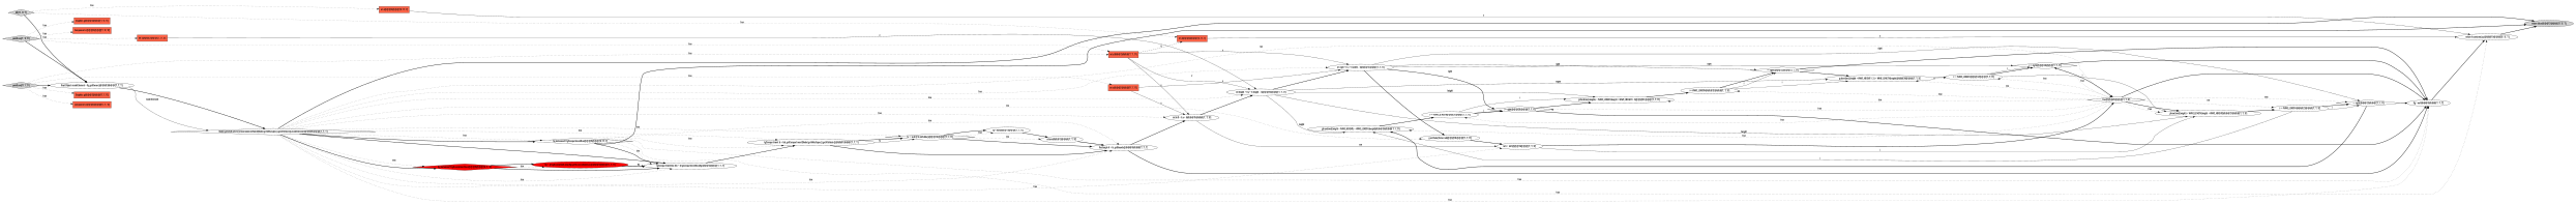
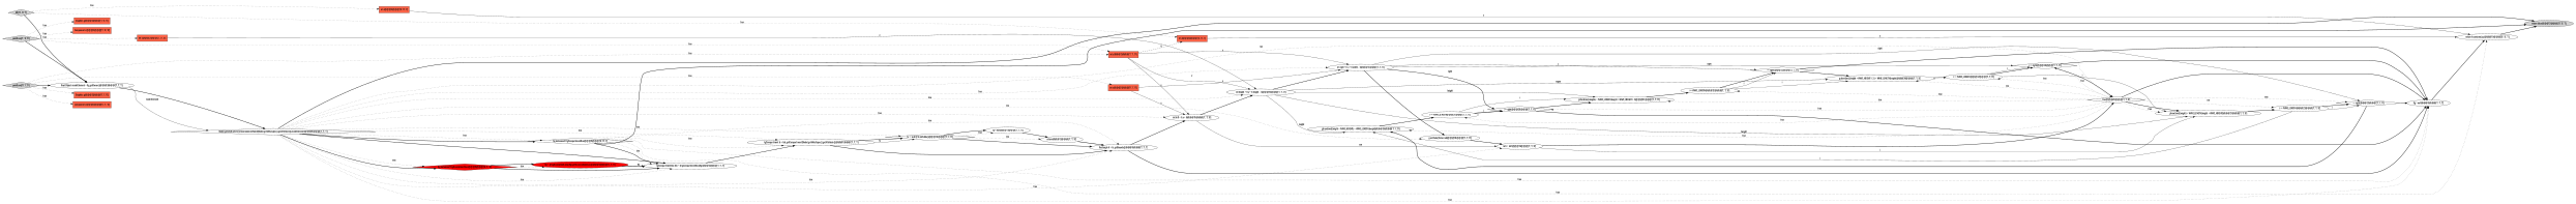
  digraph {
    fontname=Oswald
    rankdir=LR
    node [fillcolor=white fontname=Oswald shape=ellipse style=filled]
    edge [fontname=Oswald style=bold]
    n1 [fillcolor=tomato label="Component c@@@2@@@['1', '0', '0']" shape=box]
    n2 [fillcolor=red label="fig instanceof FigAssociationClass@@@5@@@['0', '1', '0']" shape=diamond]
    n3 [label="FigCompartmentBox fcb = (FigCompartmentBox)fig@@@6@@@['1', '1', '1']"]
    n4 [fillcolor=red label="fig = ((FigAssociationClass)fig).getAssociationClass()@@@6@@@['0', '1', '0']"]
    n5 [label="FigCompartment fc = fcb.getCompartment(Model.getMetaTypes().getAttribute())@@@7@@@['1', '1', '1']"]
    n6 [label="i += WAVE_LENGTH@@@22@@@['1', '1', '0']"]
    n7 [label="g.drawLine(i,height + WAVE_HEIGHT,i + WAVE_LENGTH,height)@@@26@@@['1', '1', '0']"]
    n8 [label="i >= right@@@23@@@['1', '1', '0']" shape=diamond]
    n9 [label="i += WAVE_LENGTH@@@27@@@['1', '1', '0']"]
    n10 [label="fig = null@@@9@@@['1', '1', '1']"]
    n11 [fillcolor=lightgray label="paintIcon['1', '0', '0']" shape=diamond]
    n12 [label="final Object modelElement = fig.getOwner()@@@3@@@['1', '1', '1']"]
    n13 [fillcolor=tomato label="int y@@@2@@@['1', '0', '0']" shape=box]
    n14 [fillcolor=tomato label="int y@@@2@@@['1', '1', '0']" shape=box]
    n15 [fillcolor=tomato label="Graphics g@@@2@@@['1', '0', '0']" shape=box]
    n16 [label="Model.getUmlFactory().isContainmentValid(Model.getMetaTypes().getAttribute(),modelElement)@@@4@@@['1', '1', '1']" shape=diamond]
    n17 [label="int height = fr.y + fr.height - 5@@@16@@@['1', '1', '0']"]
    n18 [label="int right = fr.x + fr.width - 6@@@17@@@['1', '1', '0']"]
    n19 [label="int left = fr.x + 6@@@15@@@['1', '1', '0']"]
    n20 [fillcolor=tomato label="int y@@@2@@@['0', '0', '1']" shape=box]
    n21 [label="Rectangle fr = fc.getBounds()@@@8@@@['1', '1', '1']"]
    n22 [label="fc == null || !fc.isVisible()@@@10@@@['1', '1', '0']" shape=diamond]
    n23 [label="g.setColor(Color.red)@@@18@@@['1', '1', '0']"]
    n24 [label="i >= right@@@38@@@['1', '1', '0']" shape=diamond]
    n25 [label="i >= right@@@33@@@['1', '1', '0']" shape=diamond]
    n26 [label="i >= right@@@28@@@['1', '1', '0']" shape=diamond]
    n27 [label="int i = left@@@19@@@['1', '1', '0']"]
    n28 [label="true@@@20@@@['1', '1', '0']" shape=diamond]
    n29 [label="g.drawLine(i,height + WAVE_HEIGHT / 2,i + WAVE_LENGTH,height)@@@36@@@['1', '1', '0']"]
    n30 [label="g.drawLine(i,height,i + WAVE_LENGTH,height + WAVE_HEIGHT / 2)@@@31@@@['1', '1', '0']"]
    n31 [fillcolor=lightgray label="paintIcon['0', '1', '0']" shape=diamond]
    n32 [fillcolor=tomato label="Component c@@@2@@@['0', '1', '0']" shape=box]
    n33 [fillcolor=tomato label="Graphics g@@@2@@@['0', '1', '0']" shape=box]
    n34 [fillcolor=tomato label="int x@@@2@@@['0', '1', '0']" shape=box]
    n35 [label="g.drawLine(i,height,i + WAVE_LENGTH,height + WAVE_HEIGHT)@@@21@@@['1', '1', '0']"]
    n36 [label="i += WAVE_LENGTH@@@32@@@['1', '1', '0']"]
    n37 [label="i += WAVE_LENGTH@@@37@@@['1', '1', '0']"]
    n38 [fillcolor=lightgray label="return false@@@13@@@['0', '0', '1']"]
    n39 [label="fig instanceof FigCompartmentBox@@@5@@@['0', '0', '1']" shape=diamond]
    n40 [label="return fr.contains(x,y)@@@10@@@['0', '0', '1']"]
    n41 [label="return@@@12@@@['1', '1', '0']"]
    n42 [label="fig = null@@@11@@@['1', '1', '0']"]
    n43 [fillcolor=lightgray label="hit['0', '0', '1']" shape=diamond]
    n44 [fillcolor=tomato label="int x@@@2@@@['0', '0', '1']" shape=box]
    n2 -> n3
    n2 -> n4
    n2 -> n4 [label=true style=dotted]
    n3 -> n5
    n4 -> n3 [label=fig style=solid]
    n4 -> n3
    n5 -> n21
    n5 -> n22 [label=fc style=solid]
    n5 -> n22
    n6 -> n7 [label=i style=solid]
    n6 -> n8
    n6 -> n8 [label=i style=solid]
    n7 -> n9
    n8 -> n7
    n8 -> n10
    n9 -> n26
    n9 -> n26 [label=i style=solid]
    n9 -> n30 [label=i style=solid]
    n10 -> n40
    n11 -> n1 [label=true style=dotted]
    n11 -> n12
    n11 -> n13 [label=true style=dotted]
    n11 -> n14 [label=true style=dotted]
    n11 -> n15 [label=true style=dotted]
    n12 -> n16
    n12 -> n16 [label=modelElement style=solid]
    n13 -> n17 [label=y style=solid]
    n14 -> n17 [label=y style=solid]
    n14 -> n18 [label=x style=solid]
    n14 -> n19 [label=x style=solid]
    n14 -> n20 [label=0 style=dashed]
    n16 -> n2
    n16 -> n2 [label=true style=dotted]
    n16 -> n3
    n16 -> n3 [label=true style=dotted]
    n16 -> n5 [label=true style=dotted]
    n16 -> n10 [label=true style=dotted]
    n16 -> n17 [label=true style=dotted]
    n16 -> n18 [label=true style=dotted]
    n16 -> n19 [label=true style=dotted]
    n16 -> n21 [label=true style=dotted]
    n16 -> n22 [label=true style=dotted]
    n16 -> n23 [label=true style=dotted]
    n16 -> n27 [label=true style=dotted]
    n16 -> n28 [label=true style=dotted]
    n16 -> n38
    n16 -> n39 [label=true style=dotted]
    n16 -> n39
    n17 -> n7 [label=height style=solid]
    n17 -> n18
    n17 -> n29 [label=height style=solid]
    n17 -> n30 [label=height style=solid]
    n17 -> n35 [label=height style=solid]
    n18 -> n8 [label=right style=solid]
    n18 -> n23
    n18 -> n24 [label=right style=solid]
-   n18 -> n25 [label=right style=solid]
+   n18 -> n25 [label=fc style=solid]
    n18 -> n26 [label=right]
    n19 -> n17
    n19 -> n27 [label=left style=solid]
    n20 -> n40 [label=y style=solid]
    n21 -> n10
    n21 -> n19
    n22 -> n21
    n22 -> n41 [label=true style=dotted]
    n22 -> n42
    n22 -> n42 [label=true style=dotted]
    n23 -> n27
    n24 -> n10
    n24 -> n28
    n25 -> n10
    n25 -> n29
    n26 -> n10
    n26 -> n30
    n27 -> n28
    n27 -> n35 [label=i style=solid]
    n28 -> n6 [label=true style=dotted]
    n28 -> n7 [label=true style=dotted]
    n28 -> n8 [label=true style=dotted]
    n28 -> n9 [label=true style=dotted]
    n28 -> n10
    n28 -> n24 [label=true style=dotted]
    n28 -> n26 [label=true style=dotted]
    n28 -> n29 [label=true style=dotted]
    n28 -> n30 [label=true style=dotted]
    n28 -> n35
    n28 -> n35 [label=true style=dotted]
    n28 -> n36 [label=true style=dotted]
    n28 -> n37 [label=true style=dotted]
    n29 -> n37
    n30 -> n36
    n31 -> n12
    n31 -> n14 [label=true style=dotted]
    n31 -> n32 [label=true style=dotted]
    n31 -> n33 [label=true style=dotted]
    n31 -> n34 [label=true style=dotted]
    n34 -> n18 [label=x style=solid]
    n34 -> n19 [label=x style=solid]
    n35 -> n6
    n36 -> n25
    n36 -> n25 [label=i style=solid]
    n36 -> n29 [label=i style=solid]
    n37 -> n24 [label=i style=solid]
    n37 -> n24
    n37 -> n35 [label=i style=solid]
    n39 -> n3 [label=true style=dotted]
    n39 -> n3
    n39 -> n5 [label=true style=dotted]
    n39 -> n10 [label=true style=dotted]
    n39 -> n21 [label=true style=dotted]
    n39 -> n38
    n39 -> n40 [label=true style=dotted]
    n40 -> n38
    n41 -> n21
    n42 -> n41
    n43 -> n12
    n43 -> n20 [label=true style=dotted]
    n43 -> n44 [label=true style=dotted]
    n44 -> n40 [label=x style=solid]
  }
